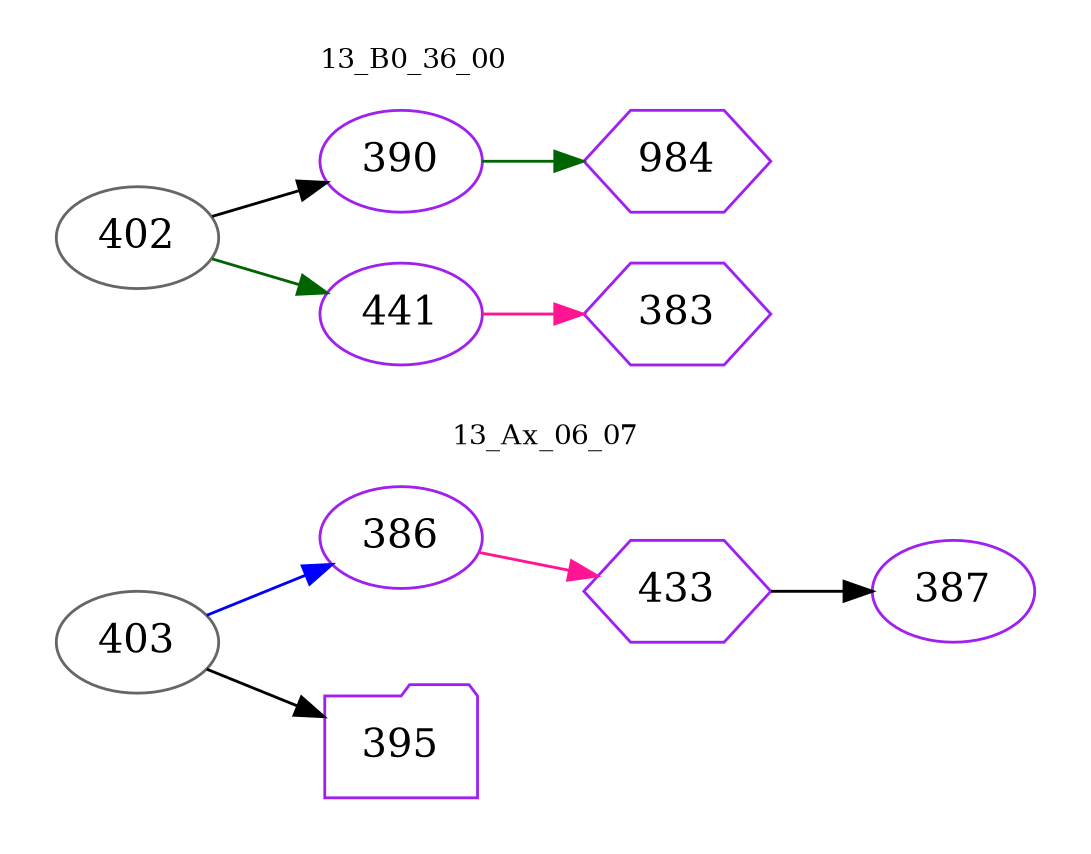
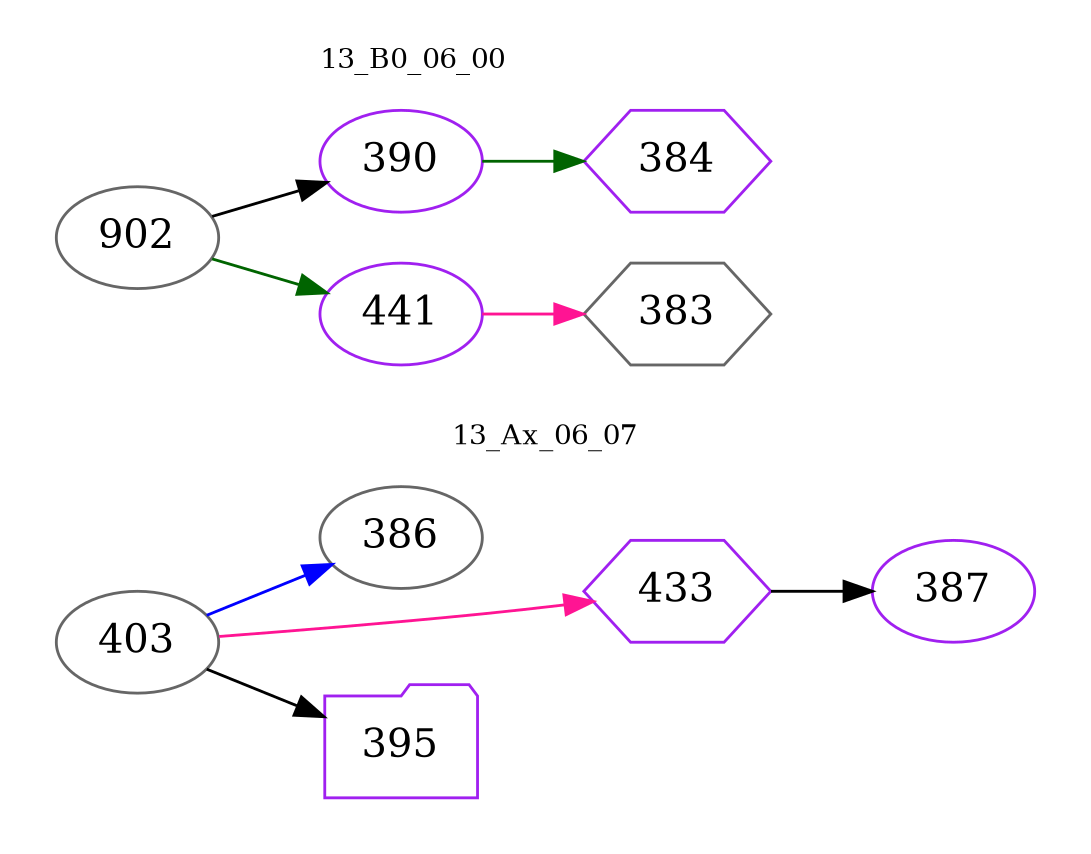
  digraph {
    rankdir=LR
    node [color=purple shape=ellipse]
    edge [color=black]
    n1 [color=gray40 label=403]
    n2 [label=395 shape=folder]
    n3 [label=433 shape=hexagon]
-   n4 [label=386]
+   n4 [color=gray40 label=386]
    n5 [label=387]
-   n6 [color=gray40 label=402]
-   n7 [label=383 shape=hexagon]
+   n6 [color=gray40 label=902]
+   n7 [color=gray40 label=383 shape=hexagon]
    n8 [label=441]
    n9 [label=390]
-   n10 [label=984 shape=hexagon]
+   n10 [label=384 shape=hexagon]
    subgraph cluster_1 {
      color=white
      fontsize=10
      label="13_Ax_06_07"
      n1
      n2
      n3
      n4
      n5
    }
    subgraph cluster_2 {
      color=white
      fontsize=10
-     label="13_B0_36_00"
+     label="13_B0_06_00"
      n6
      n7
      n8
      n9
      n10
    }
    n1 -> n2
-   n4 -> n3 [color=deeppink]
+   n1 -> n3 [color=deeppink]
    n1 -> n4 [color=blue]
    n3 -> n5
    n6 -> n8 [color=darkgreen]
    n6 -> n9
    n8 -> n7 [color=deeppink]
    n9 -> n10 [color=darkgreen]
  }
